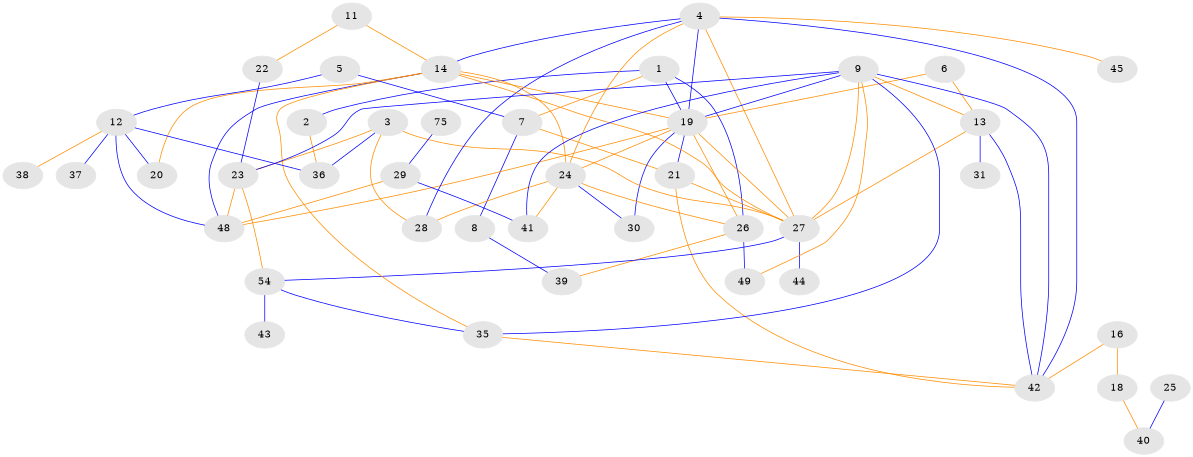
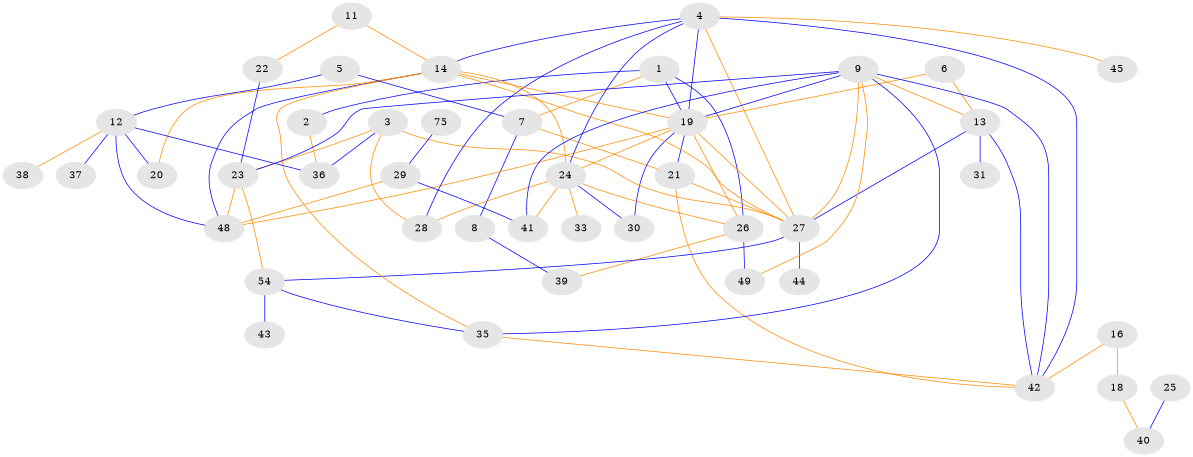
  graph {
    fontname="DejaVu Serif"
    node [color=gray90 fontname="DejaVu Serif" style=filled]
    edge [color=darkorange fontname="DejaVu Serif" weight=1.0]
    1
    2
    7
    19
    26
    36
    8
    21
    27
    24
    48
    30
    39
    49
    3
    23
    28
    n18 [label=54]
    44
    4
    14
    42
    45
    35
    20
    41
+   33
    5
    n29 [label=12]
    37
    38
    6
    13
    31
    9
    11
    22
    n38 [label=75]
    29
    16
    18
    40
    43
    25
    1 -- 2 [color=blue]
    1 -- 7
    1 -- 19 [color=blue]
    1 -- 26 [color=blue]
    2 -- 36
    7 -- 8 [color=blue]
    7 -- 21
    19 -- 26
    19 -- 21 [color=blue]
    19 -- 27
    19 -- 24
    19 -- 48
    19 -- 30 [color=blue]
    26 -- 39
    26 -- 49 [color=blue]
    8 -- 39 [color=blue]
    21 -- 27
    21 -- 42
    27 -- n18 [color=blue weight=2.0]
    27 -- 44 [color=blue]
    24 -- 26
    24 -- 30 [color=blue]
    24 -- 28
    24 -- 41
+   24 -- 33
    3 -- 36 [color=blue weight=2.0]
    3 -- 27
    3 -- 23
    3 -- 28
    23 -- 48
    23 -- n18
    n18 -- 35 [color=blue]
    n18 -- 43 [color=blue]
    4 -- 19 [color=blue]
    4 -- 27
-   4 -- 24
+   4 -- 24 [color=blue]
    4 -- 28 [color=blue]
    4 -- 14 [color=blue]
    4 -- 42 [color=blue]
    4 -- 45
    14 -- 19
    14 -- 27
    14 -- 24 [weight=2.0]
    14 -- 48 [color=blue]
    14 -- 35
    14 -- 20
    35 -- 42
    5 -- 7 [color=blue]
    5 -- n29 [color=blue]
    n29 -- 36 [color=blue]
    n29 -- 48 [color=blue]
    n29 -- 20 [color=blue]
    n29 -- 37 [color=blue]
    n29 -- 38
    6 -- 19
    6 -- 13
-   13 -- 27
+   13 -- 27 [color=blue]
    13 -- 42 [color=blue]
    13 -- 31 [color=blue]
    9 -- 19 [color=blue]
    9 -- 27 [weight=3.0]
    9 -- 49
    9 -- 23 [color=blue weight=2.0]
    9 -- 42 [color=blue]
    9 -- 35 [color=blue]
    9 -- 41 [color=blue]
    9 -- 13
    11 -- 14
    11 -- 22
    22 -- 23 [color=blue]
    n38 -- 29 [color=blue]
    29 -- 48
    29 -- 41 [color=blue]
    16 -- 42
    16 -- 18
    18 -- 40
    25 -- 40 [color=blue]
  }
